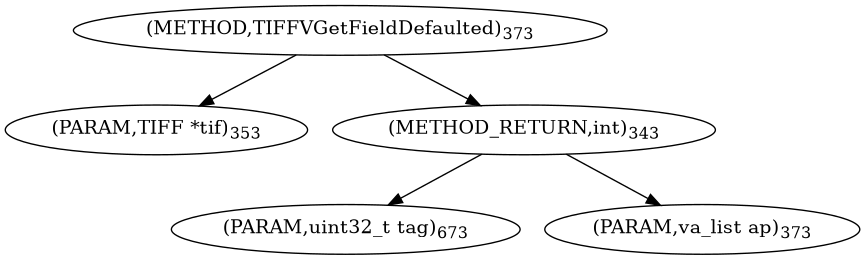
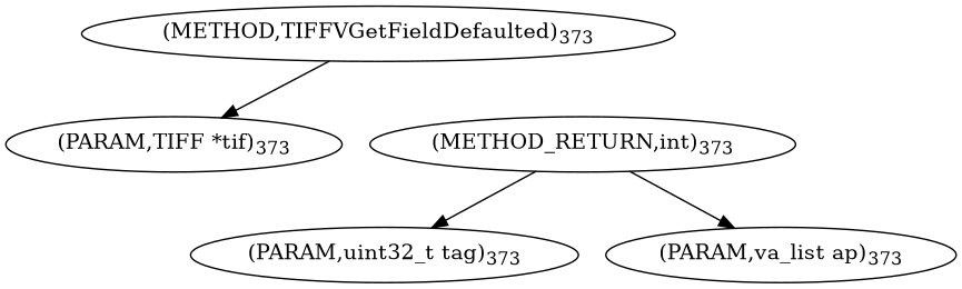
  digraph {
    n1 [label=<(METHOD,TIFFVGetFieldDefaulted)<SUB>373</SUB>>]
-   n2 [label=<(PARAM,TIFF *tif)<SUB>353</SUB>>]
-   n3 [label=<(METHOD_RETURN,int)<SUB>343</SUB>>]
-   n4 [label=<(PARAM,uint32_t tag)<SUB>673</SUB>>]
+   n2 [label=<(PARAM,TIFF *tif)<SUB>373</SUB>>]
+   n3 [label=<(METHOD_RETURN,int)<SUB>373</SUB>>]
+   n4 [label=<(PARAM,uint32_t tag)<SUB>373</SUB>>]
    n5 [label=<(PARAM,va_list ap)<SUB>373</SUB>>]
    n1 -> n2
-   n1 -> n3
    n3 -> n4
    n3 -> n5
  }
